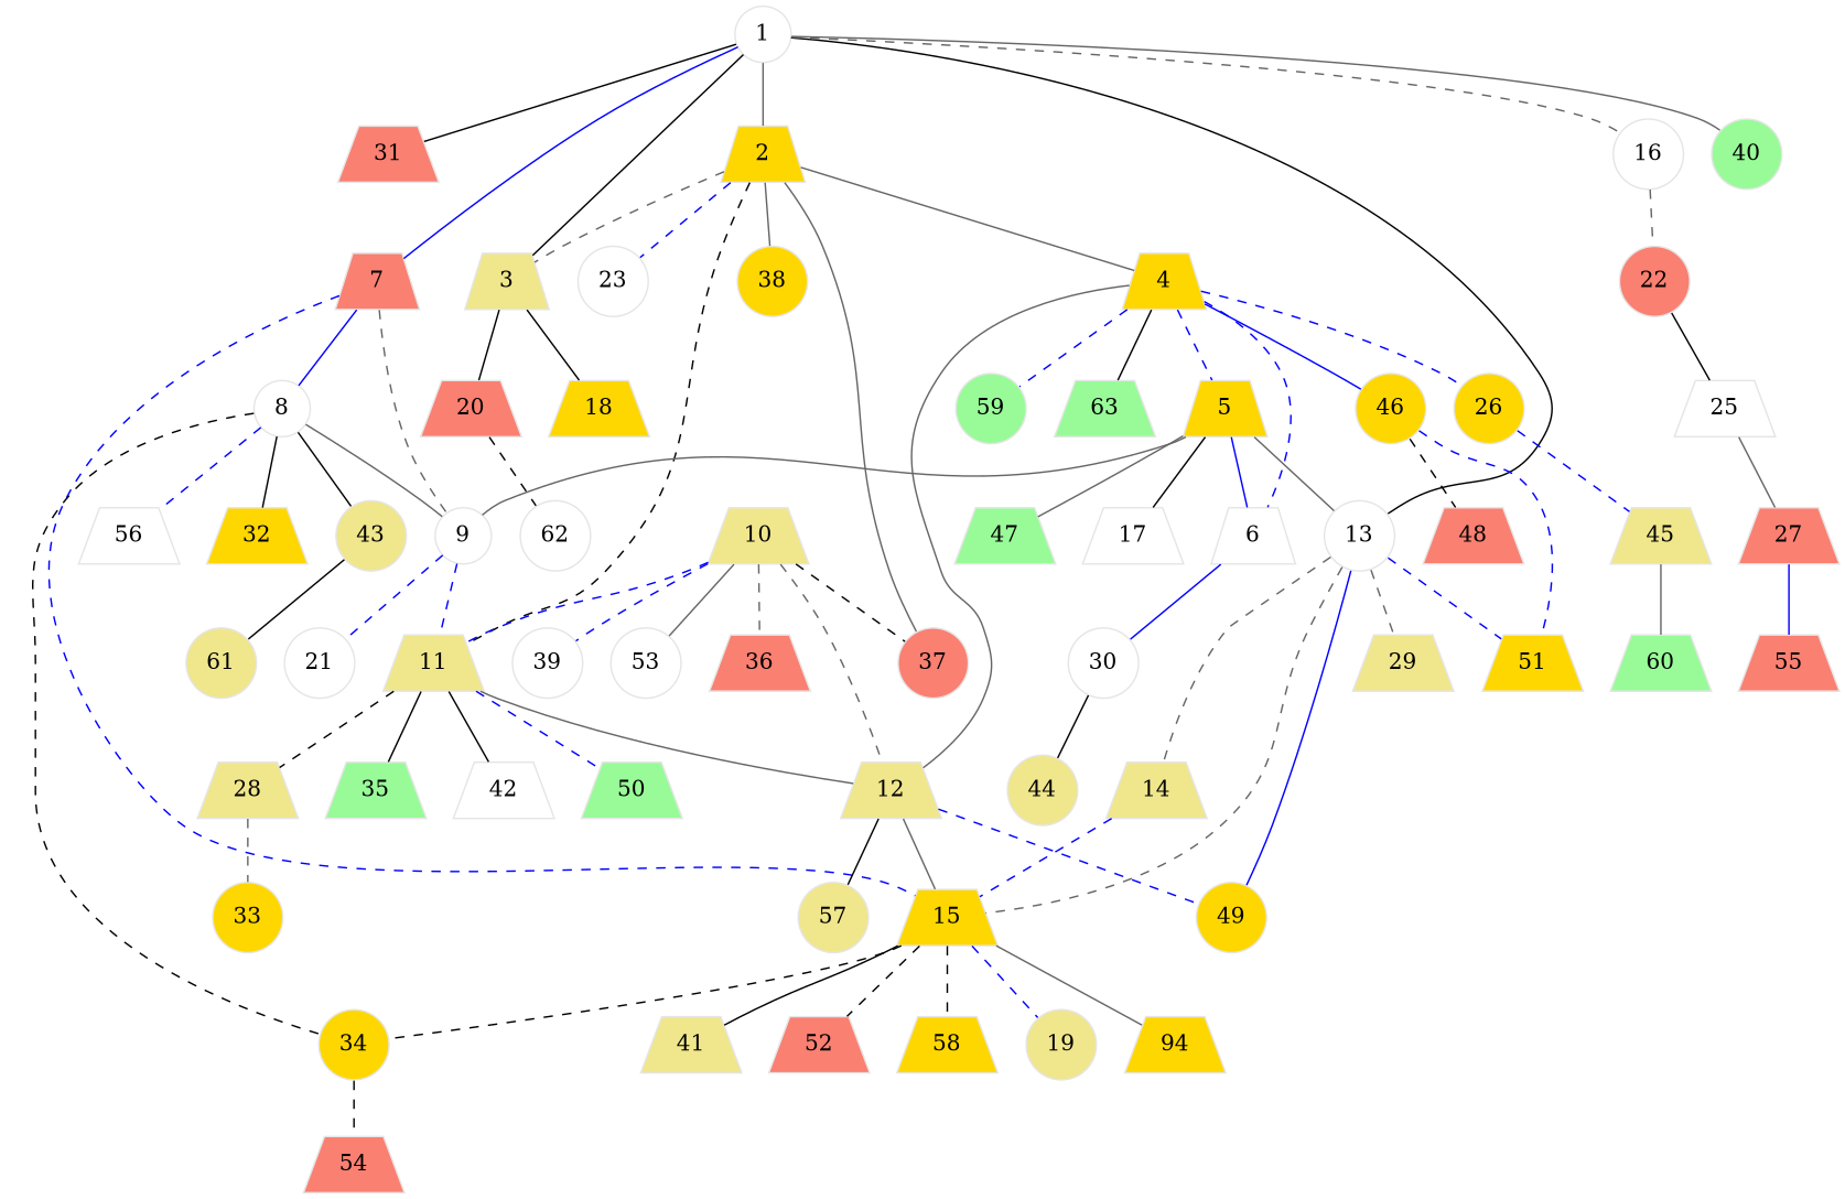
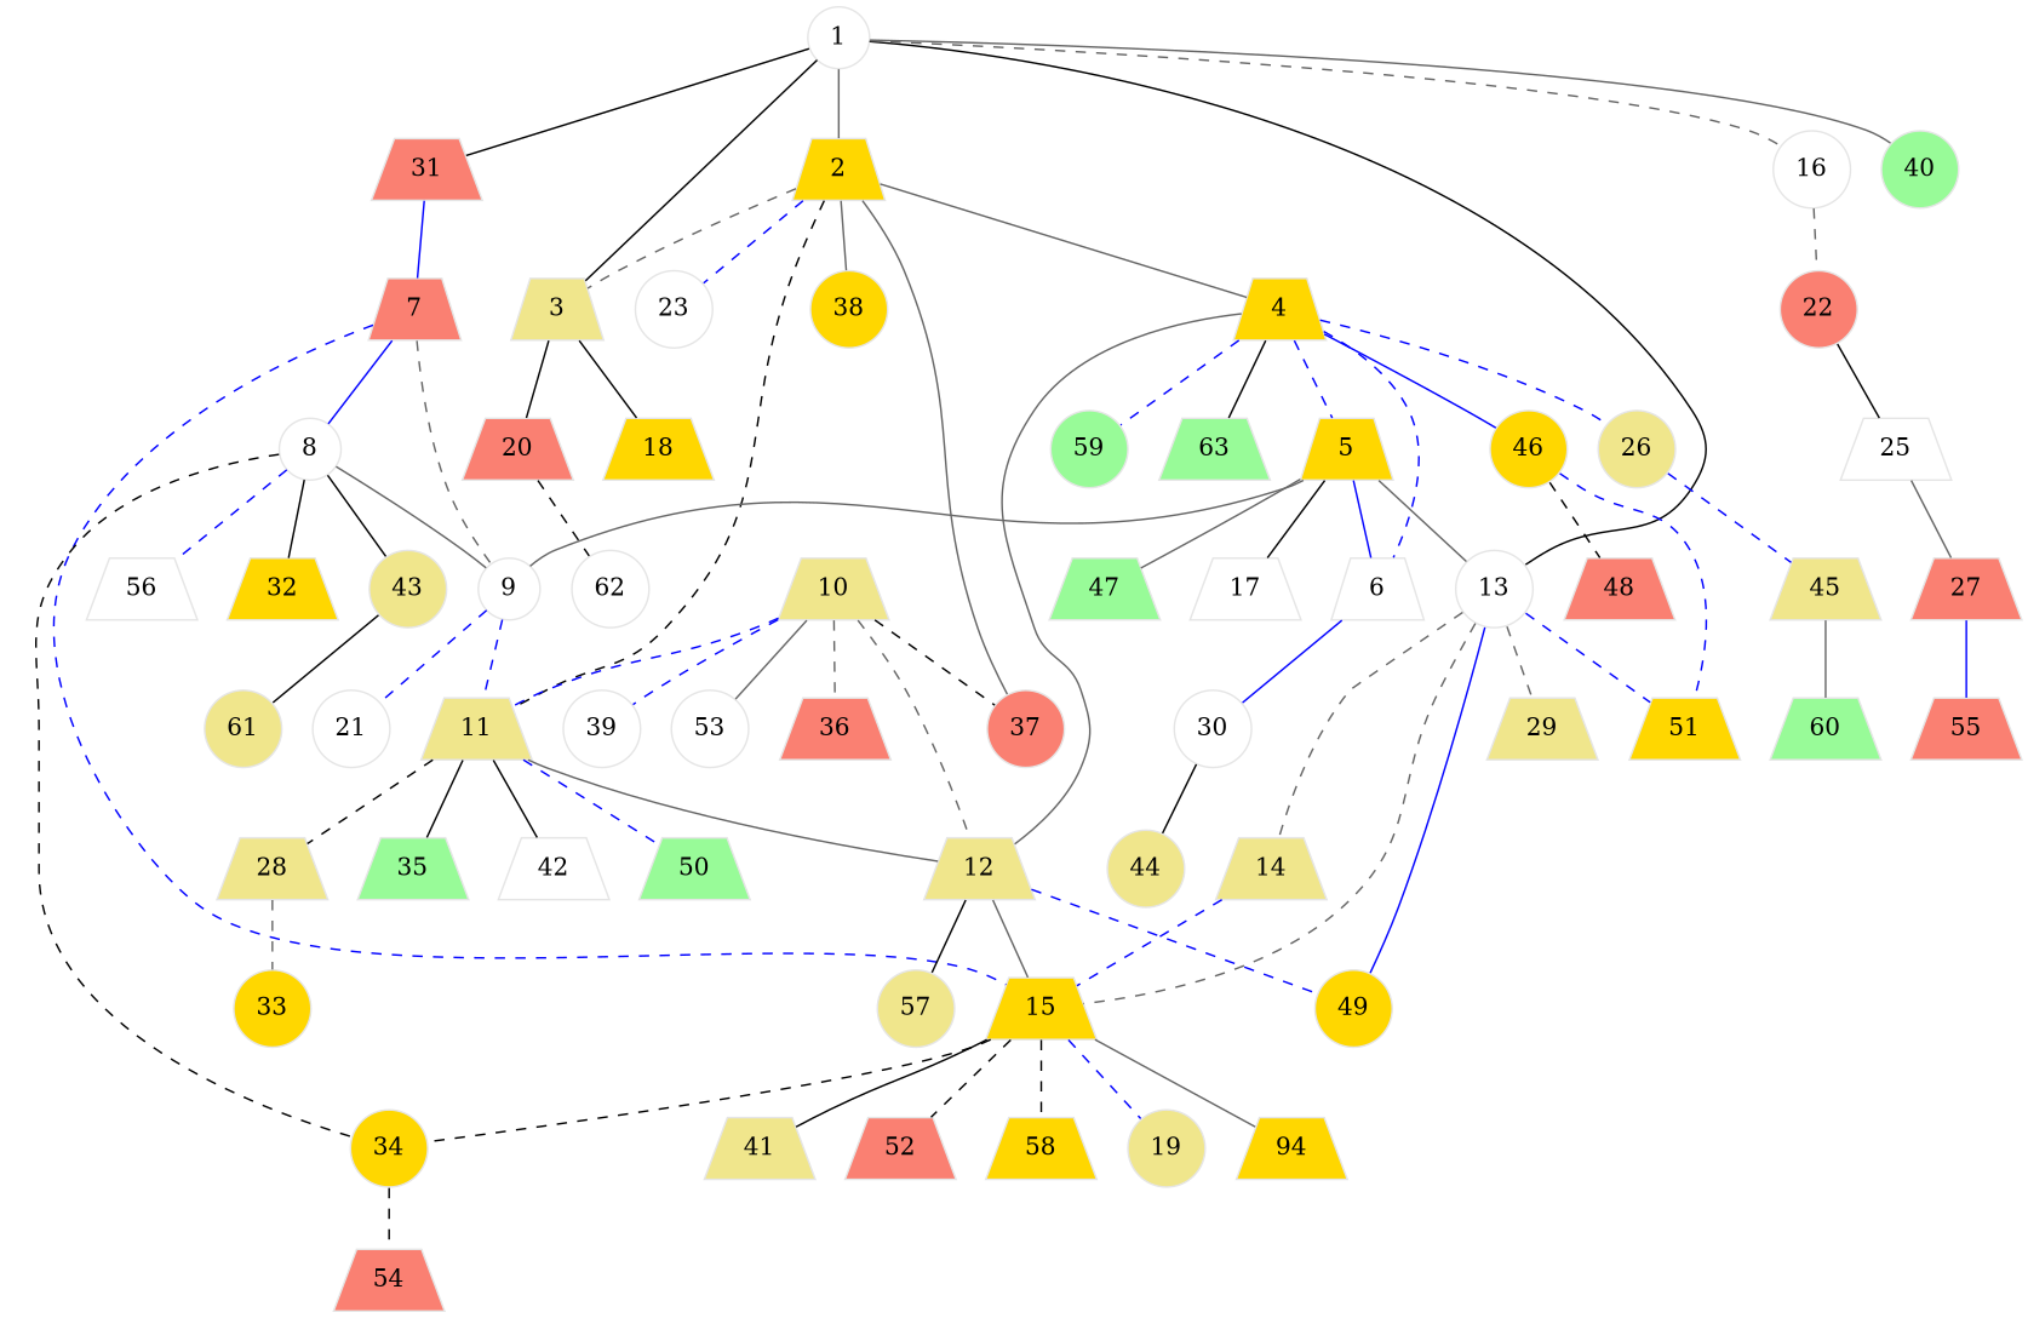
  graph {
    fontname="DejaVu Serif"
    node [color=gray90 fillcolor=white fontname="DejaVu Serif" shape=trapezium style=filled]
    edge [color=gray40 fontname="DejaVu Serif" style=solid]
    1 [shape=circle]
    2 [fillcolor=gold]
    3 [fillcolor=khaki]
    7 [fillcolor=salmon]
    13 [shape=circle]
    16 [shape=circle]
    31 [fillcolor=salmon]
    40 [fillcolor=palegreen shape=circle]
    4 [fillcolor=gold]
    11 [fillcolor=khaki]
    23 [shape=circle]
    37 [fillcolor=salmon shape=circle]
    38 [fillcolor=gold shape=circle]
    18 [fillcolor=gold]
    20 [fillcolor=salmon]
    9 [shape=circle]
    8 [shape=circle]
    15 [fillcolor=gold]
    49 [fillcolor=gold shape=circle]
    14 [fillcolor=khaki]
    29 [fillcolor=khaki]
    51 [fillcolor=gold]
    22 [fillcolor=salmon shape=circle]
    46 [fillcolor=gold shape=circle]
    5 [fillcolor=gold]
    6
    12 [fillcolor=khaki]
-   26 [fillcolor=gold shape=circle]
+   26 [fillcolor=khaki shape=circle]
    59 [fillcolor=palegreen shape=circle]
    63 [fillcolor=palegreen]
    28 [fillcolor=khaki]
    35 [fillcolor=palegreen]
    42
    50 [fillcolor=palegreen]
    48 [fillcolor=salmon]
    62 [shape=circle]
    17
    47 [fillcolor=palegreen]
    30 [shape=circle]
    57 [fillcolor=khaki shape=circle]
    45 [fillcolor=khaki]
    21 [shape=circle]
    44 [fillcolor=khaki shape=circle]
    32 [fillcolor=gold]
    34 [fillcolor=gold shape=circle]
    43 [fillcolor=khaki shape=circle]
    56
    19 [fillcolor=khaki shape=circle]
    n49 [fillcolor=gold label=94]
    41 [fillcolor=khaki]
    52 [fillcolor=salmon]
    58 [fillcolor=gold]
    54 [fillcolor=salmon]
    61 [fillcolor=khaki shape=circle]
    10 [fillcolor=khaki]
    36 [fillcolor=salmon]
    39 [shape=circle]
    53 [shape=circle]
    33 [fillcolor=gold shape=circle]
    25
    27 [fillcolor=salmon]
    55 [fillcolor=salmon]
    60 [fillcolor=palegreen]
    1 -- 2
    1 -- 3 [color=black]
-   1 -- 7 [color=blue]
+   31 -- 7 [color=blue]
    1 -- 13 [color=black]
    1 -- 16 [style=dashed]
    1 -- 31 [color=black]
    1 -- 40
    2 -- 3 [style=dashed]
    2 -- 4
    2 -- 11 [color=black style=dashed]
    2 -- 23 [color=blue style=dashed]
    2 -- 37
    2 -- 38
    3 -- 18 [color=black]
    3 -- 20 [color=black]
    7 -- 9 [style=dashed]
    7 -- 8 [color=blue]
    7 -- 15 [color=blue style=dashed]
    13 -- 15 [style=dashed]
    13 -- 49 [color=blue]
    13 -- 14 [style=dashed]
    13 -- 29 [style=dashed]
    13 -- 51 [color=blue style=dashed]
    16 -- 22 [style=dashed]
    4 -- 46 [color=blue]
    4 -- 5 [color=blue style=dashed]
    4 -- 6 [color=blue style=dashed]
    4 -- 12
    4 -- 26 [color=blue style=dashed]
    4 -- 59 [color=blue style=dashed]
    4 -- 63 [color=black]
    11 -- 12
    11 -- 28 [color=black style=dashed]
    11 -- 35 [color=black]
    11 -- 42 [color=black]
    11 -- 50 [color=blue style=dashed]
    20 -- 62 [color=black style=dashed]
    9 -- 11 [color=blue style=dashed]
    9 -- 21 [color=blue style=dashed]
    8 -- 9
    8 -- 32 [color=black]
    8 -- 34 [color=black style=dashed]
    8 -- 43 [color=black]
    8 -- 56 [color=blue style=dashed]
    15 -- 34 [color=black style=dashed]
    15 -- 19 [color=blue style=dashed]
    15 -- n49
    15 -- 41 [color=black]
    15 -- 52 [color=black style=dashed]
    15 -- 58 [color=black style=dashed]
    14 -- 15 [color=blue style=dashed]
    22 -- 25 [color=black]
    46 -- 51 [color=blue style=dashed]
    46 -- 48 [color=black style=dashed]
    5 -- 13
    5 -- 9
    5 -- 6 [color=blue]
    5 -- 17 [color=black]
    5 -- 47
    6 -- 30 [color=blue]
    12 -- 15
    12 -- 49 [color=blue style=dashed]
    12 -- 57 [color=black]
    26 -- 45 [color=blue style=dashed]
    28 -- 33 [style=dashed]
    30 -- 44 [color=black]
    45 -- 60
    34 -- 54 [color=black style=dashed]
    43 -- 61 [color=black]
    10 -- 11 [color=blue style=dashed]
    10 -- 37 [color=black style=dashed]
    10 -- 12 [style=dashed]
    10 -- 36 [style=dashed]
    10 -- 39 [color=blue style=dashed]
    10 -- 53
    25 -- 27
    27 -- 55 [color=blue]
  }
